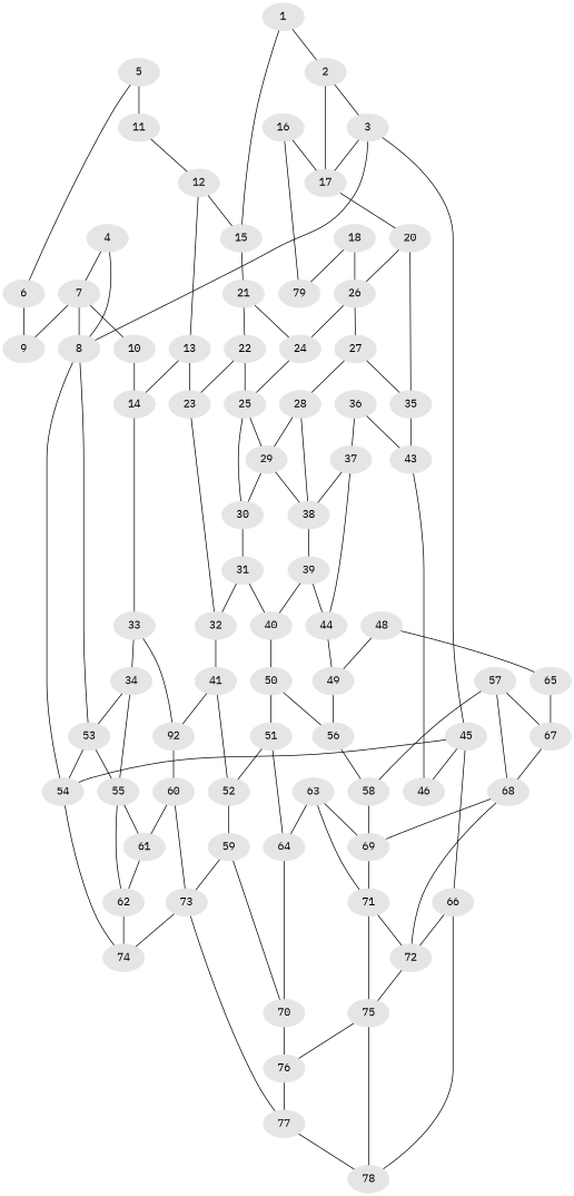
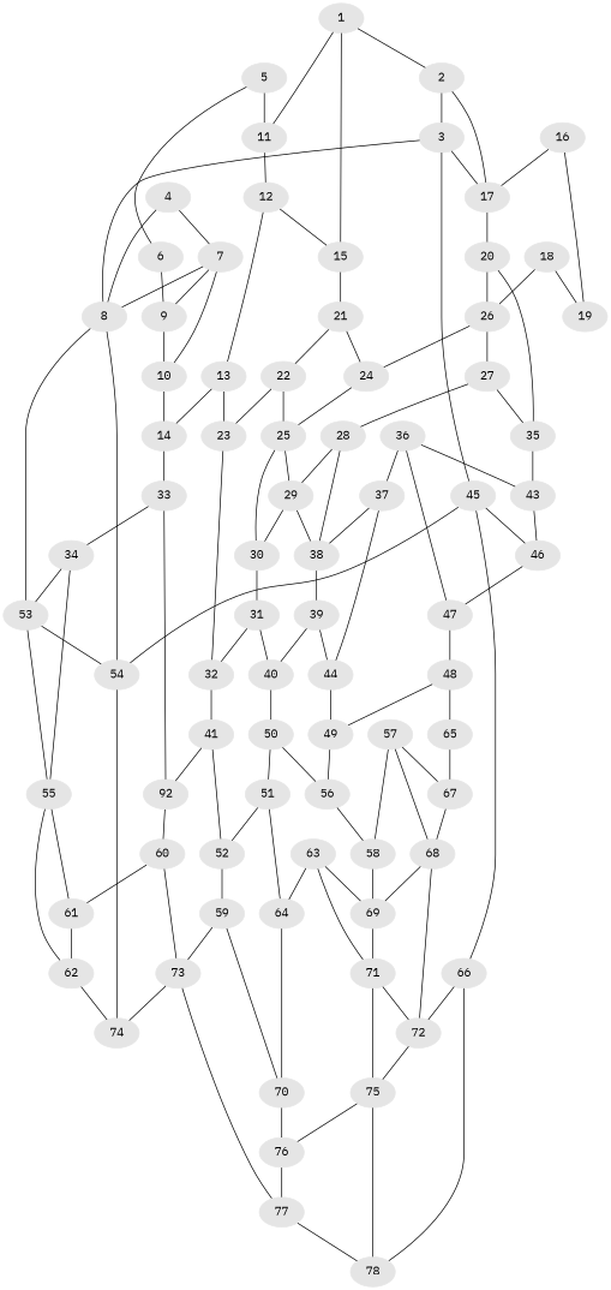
  graph {
    fontname="IBM Plex Mono"
    node [color=gray90 fontname="IBM Plex Mono" style=filled]
    edge [fontname="IBM Plex Mono" weight=1.0]
    1
    2
    11
    15
    3
    17
    12
    21
    8
    45
    20
    53
    54
    46
    66
    4
    7
    9
    10
    5
    6
    14
    55
    74
    33
    13
    23
    32
    34
    n30 [label=92]
    24
    22
    16
-   19 [label=79]
+   19
    18
    26
    35
    27
    25
    43
    29
    30
    41
    38
    31
    28
    39
    40
    50
    52
    60
    61
    62
    36
    37
+   47
    44
    48
    49
    56
    51
    59
    73
    72
    78
    65
    67
    58
    64
    70
    69
    57
    68
    71
    76
    77
    63
    75
    1 -- 2
+   1 -- 11
    1 -- 15
    2 -- 3
    2 -- 17
    11 -- 12
    15 -- 21 [weight=2.0]
    3 -- 17
    3 -- 8
    3 -- 45
    17 -- 20
    12 -- 15
    12 -- 13
    21 -- 24
    21 -- 22
    8 -- 53
    8 -- 54
    45 -- 54
    45 -- 46
    45 -- 66
    20 -- 26
    20 -- 35
    53 -- 54
    53 -- 55
    54 -- 74
+   46 -- 47
    66 -- 72
    66 -- 78
    4 -- 8
    4 -- 7
    7 -- 8
    7 -- 9
    7 -- 10
+   9 -- 10
    10 -- 14
    5 -- 11 [weight=2.0]
    5 -- 6
    6 -- 9 [weight=2.0]
    14 -- 33
    55 -- 61
    55 -- 62
    33 -- 34
    33 -- n30
    13 -- 14
    13 -- 23
    23 -- 32
    32 -- 41
    34 -- 53
    34 -- 55
    n30 -- 60
    24 -- 25
    22 -- 23
    22 -- 25
    16 -- 17
    16 -- 19
    18 -- 19
    18 -- 26 [weight=2.0]
    26 -- 24 [weight=2.0]
    26 -- 27
    35 -- 43 [weight=2.0]
    27 -- 35
    27 -- 28
    25 -- 29
    25 -- 30
    43 -- 46
    29 -- 30
    29 -- 38
    30 -- 31
    41 -- n30
    41 -- 52
    38 -- 39
    31 -- 32
    31 -- 40
    28 -- 29
    28 -- 38
    39 -- 40
    39 -- 44
    40 -- 50
    50 -- 56
    50 -- 51
    52 -- 59
    60 -- 61 [weight=2.0]
    60 -- 73
    61 -- 62
    62 -- 74
    36 -- 43
    36 -- 37
+   36 -- 47
    37 -- 38
    37 -- 44
+   47 -- 48
    44 -- 49
    48 -- 49
    48 -- 65 [weight=2.0]
    49 -- 56
    56 -- 58
    51 -- 52
    51 -- 64
    59 -- 73
    59 -- 70
    73 -- 74
    73 -- 77
    72 -- 75
    65 -- 67 [weight=2.0]
    67 -- 68
    58 -- 69
    64 -- 70
    70 -- 76 [weight=2.0]
    69 -- 71
    57 -- 67
    57 -- 58
    57 -- 68
    68 -- 72
    68 -- 69
    71 -- 72
    71 -- 75
    76 -- 77
    77 -- 78
    63 -- 64
    63 -- 69
    63 -- 71
    75 -- 78
    75 -- 76
  }
